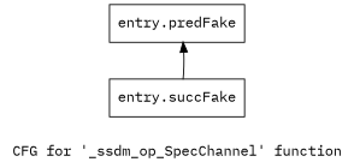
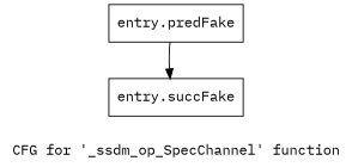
  digraph {
    label="CFG for '_ssdm_op_SpecChannel' function"
    fontname="IBM Plex Mono"
    node [shape=record fontname="IBM Plex Mono"]
    n1 [label="{entry.predFake}"]
    n2 [label="{entry.succFake}"]
-   n2 -> n1 [fontname="IBM Plex Mono"]
+   n1 -> n2 [fontname="IBM Plex Mono"]
  }
